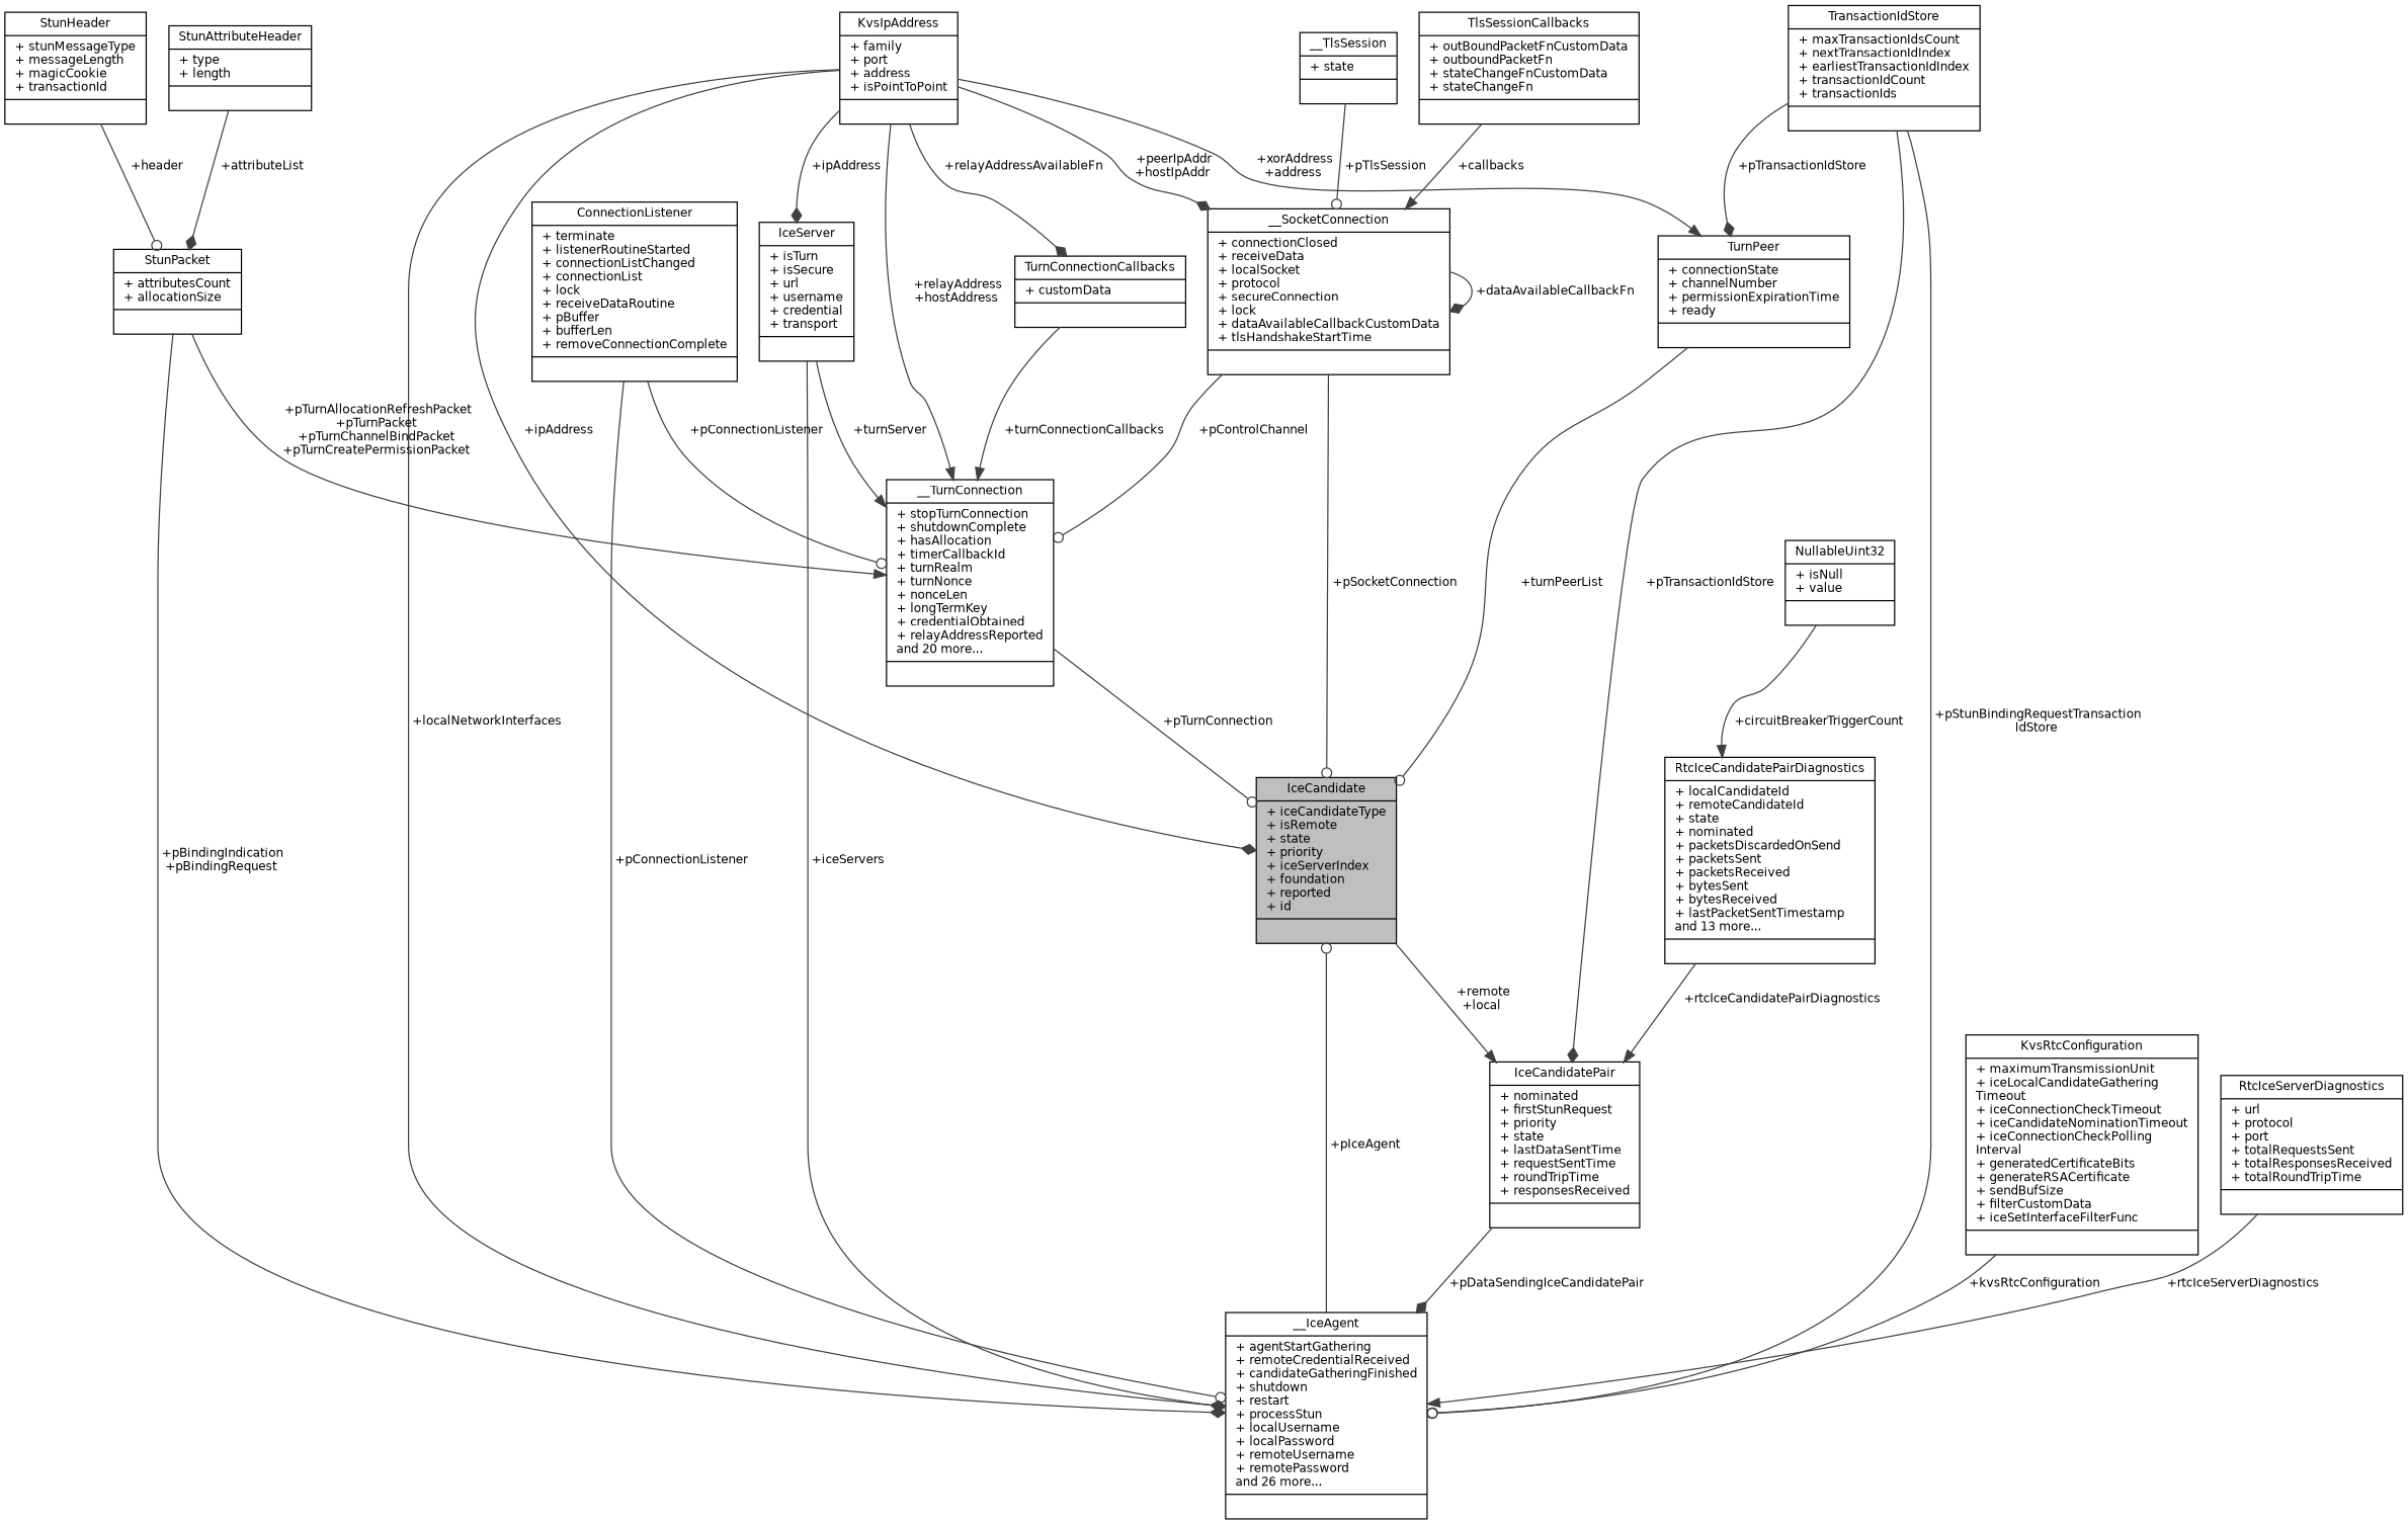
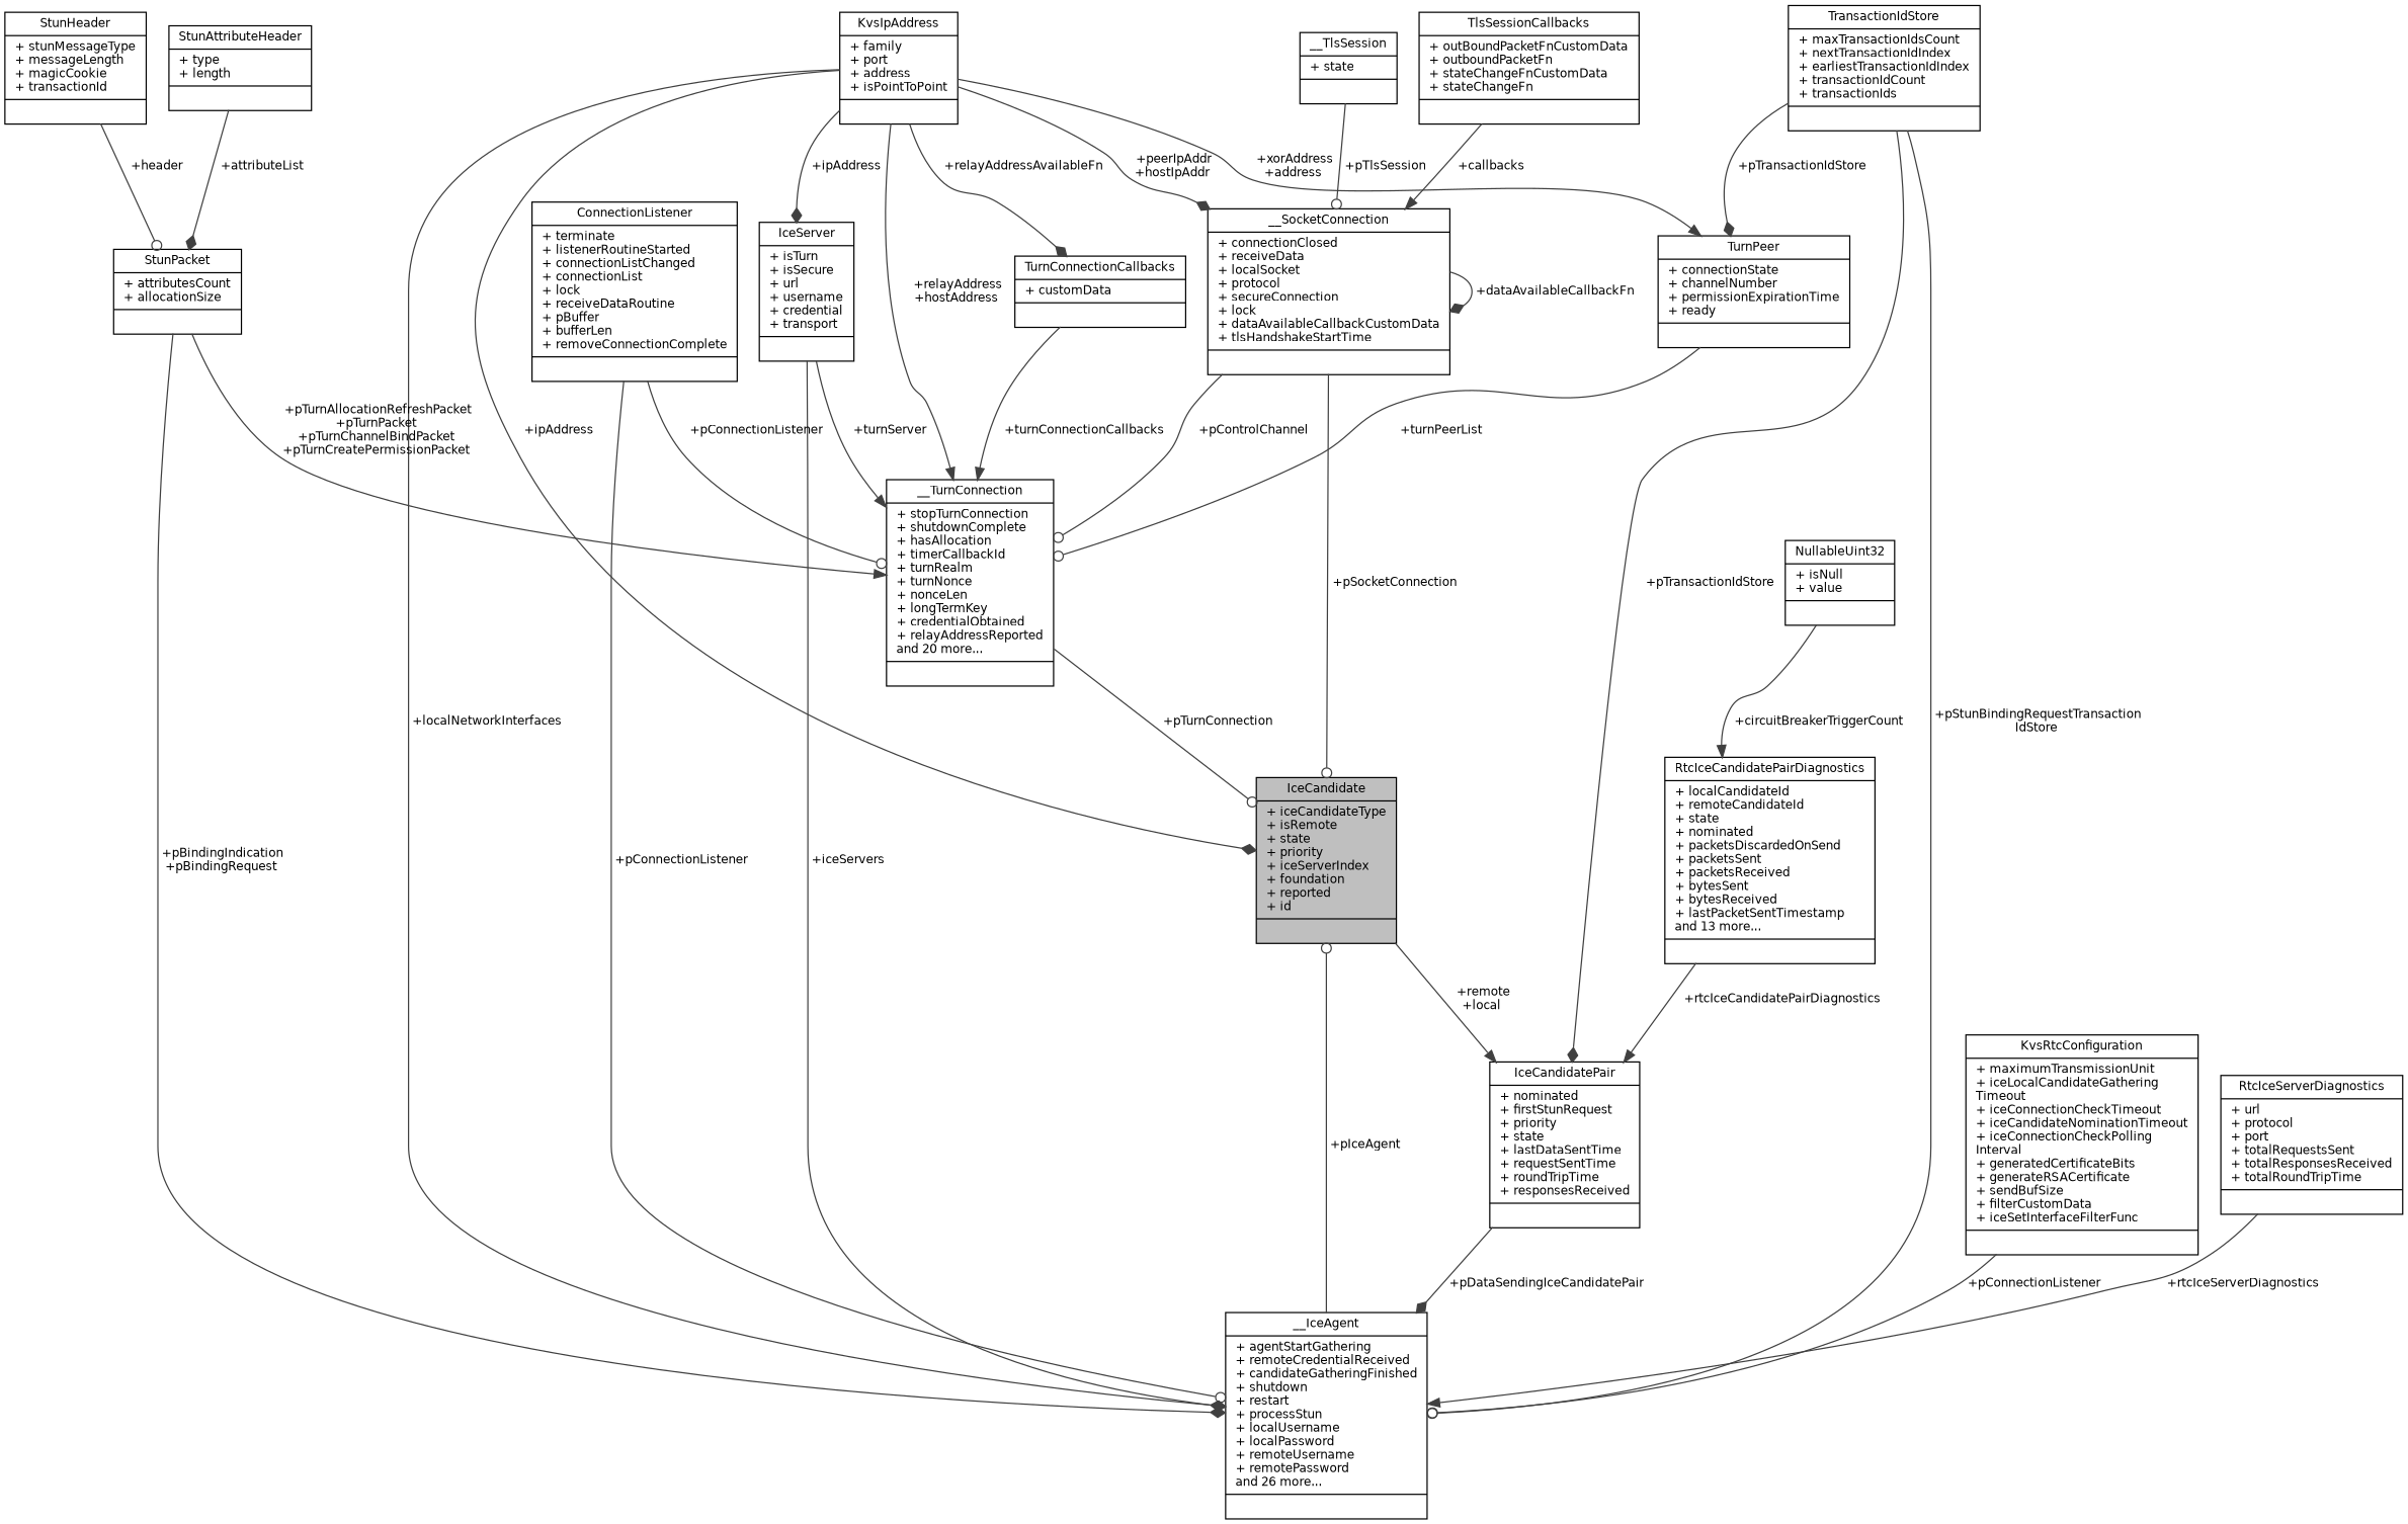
  digraph {
    node [color=black fillcolor=white fontname=Helvetica fontsize=10 shape=record style=filled]
    edge [arrowhead=diamond color=grey25 fontname=Helvetica fontsize=10 labelfontname=Helvetica labelfontsize=10 style=solid]
    n1 [fillcolor=grey75 fontcolor=black height=0.2 label="{IceCandidate\n|+ iceCandidateType\l+ isRemote\l+ state\l+ priority\l+ iceServerIndex\l+ foundation\l+ reported\l+ id\l|}" width=0.4]
    n2 [height=0.2 label="{IceCandidatePair\n|+ nominated\l+ firstStunRequest\l+ priority\l+ state\l+ lastDataSentTime\l+ requestSentTime\l+ roundTripTime\l+ responsesReceived\l|}" width=0.4]
    n3 [height=0.2 label="{__IceAgent\n|+ agentStartGathering\l+ remoteCredentialReceived\l+ candidateGatheringFinished\l+ shutdown\l+ restart\l+ processStun\l+ localUsername\l+ localPassword\l+ remoteUsername\l+ remotePassword\land 26 more...\l|}" width=0.4]
    n4 [height=0.2 label="{__TurnConnection\n|+ stopTurnConnection\l+ shutdownComplete\l+ hasAllocation\l+ timerCallbackId\l+ turnRealm\l+ turnNonce\l+ nonceLen\l+ longTermKey\l+ credentialObtained\l+ relayAddressReported\land 20 more...\l|}" width=0.4]
    n5 [height=0.2 label="{IceServer\n|+ isTurn\l+ isSecure\l+ url\l+ username\l+ credential\l+ transport\l|}" width=0.4]
    n6 [height=0.2 label="{KvsIpAddress\n|+ family\l+ port\l+ address\l+ isPointToPoint\l|}" width=0.4]
    n7 [height=0.2 label="{TurnPeer\n|+ connectionState\l+ channelNumber\l+ permissionExpirationTime\l+ ready\l|}" width=0.4]
    n8 [height=0.2 label="{__SocketConnection\n|+ connectionClosed\l+ receiveData\l+ localSocket\l+ protocol\l+ secureConnection\l+ lock\l+ dataAvailableCallbackCustomData\l+ tlsHandshakeStartTime\l|}" width=0.4]
    n9 [height=0.2 label="{TurnConnectionCallbacks\n|+ customData\l|}" width=0.4]
    n10 [height=0.2 label="{ConnectionListener\n|+ terminate\l+ listenerRoutineStarted\l+ connectionListChanged\l+ connectionList\l+ lock\l+ receiveDataRoutine\l+ pBuffer\l+ bufferLen\l+ removeConnectionComplete\l|}" width=0.4]
    n11 [height=0.2 label="{StunPacket\n|+ attributesCount\l+ allocationSize\l|}" width=0.4]
    n12 [height=0.2 label="{StunHeader\n|+ stunMessageType\l+ messageLength\l+ magicCookie\l+ transactionId\l|}" width=0.4]
    n13 [height=0.2 label="{StunAttributeHeader\n|+ type\l+ length\l|}" width=0.4]
    n14 [height=0.2 label="{TransactionIdStore\n|+ maxTransactionIdsCount\l+ nextTransactionIdIndex\l+ earliestTransactionIdIndex\l+ transactionIdCount\l+ transactionIds\l|}" width=0.4]
    n15 [height=0.2 label="{__TlsSession\n|+ state\l|}" width=0.4]
    n16 [height=0.2 label="{TlsSessionCallbacks\n|+ outBoundPacketFnCustomData\l+ outboundPacketFn\l+ stateChangeFnCustomData\l+ stateChangeFn\l|}" width=0.4]
    n17 [height=0.2 label="{KvsRtcConfiguration\n|+ maximumTransmissionUnit\l+ iceLocalCandidateGathering\lTimeout\l+ iceConnectionCheckTimeout\l+ iceCandidateNominationTimeout\l+ iceConnectionCheckPolling\lInterval\l+ generatedCertificateBits\l+ generateRSACertificate\l+ sendBufSize\l+ filterCustomData\l+ iceSetInterfaceFilterFunc\l|}" width=0.4]
    n18 [height=0.2 label="{RtcIceServerDiagnostics\n|+ url\l+ protocol\l+ port\l+ totalRequestsSent\l+ totalResponsesReceived\l+ totalRoundTripTime\l|}" width=0.4]
    n19 [height=0.2 label="{RtcIceCandidatePairDiagnostics\n|+ localCandidateId\l+ remoteCandidateId\l+ state\l+ nominated\l+ packetsDiscardedOnSend\l+ packetsSent\l+ packetsReceived\l+ bytesSent\l+ bytesReceived\l+ lastPacketSentTimestamp\land 13 more...\l|}" width=0.4]
    n20 [height=0.2 label="{NullableUint32\n|+ isNull\l+ value\l|}" width=0.4]
    n1 -> n2 [arrowhead=normal label=" +remote\n+local"]
    n2 -> n3 [label=" +pDataSendingIceCandidatePair"]
    n3 -> n1 [arrowhead=odot label=" +pIceAgent"]
    n4 -> n1 [arrowhead=odot label=" +pTurnConnection"]
    n5 -> n3 [label=" +iceServers"]
    n5 -> n4 [arrowhead=normal label=" +turnServer"]
    n6 -> n1 [label=" +ipAddress"]
    n6 -> n3 [label=" +localNetworkInterfaces"]
    n6 -> n4 [arrowhead=normal label=" +relayAddress\n+hostAddress"]
    n6 -> n5 [label=" +ipAddress"]
    n6 -> n7 [arrowhead=normal label=" +xorAddress\n+address"]
    n6 -> n8 [label=" +peerIpAddr\n+hostIpAddr"]
    n6 -> n9 [label=" +relayAddressAvailableFn"]
-   n7 -> n1 [arrowhead=odot label=" +turnPeerList"]
+   n7 -> n4 [arrowhead=odot label=" +turnPeerList"]
    n8 -> n1 [arrowhead=odot label=" +pSocketConnection"]
    n8 -> n4 [arrowhead=odot label=" +pControlChannel"]
    n8 -> n8 [label=" +dataAvailableCallbackFn"]
    n9 -> n4 [arrowhead=normal label=" +turnConnectionCallbacks"]
    n10 -> n3 [arrowhead=odot label=" +pConnectionListener"]
    n10 -> n4 [arrowhead=odot label=" +pConnectionListener"]
    n11 -> n3 [label=" +pBindingIndication\n+pBindingRequest"]
    n11 -> n4 [arrowhead=normal label=" +pTurnAllocationRefreshPacket\n+pTurnPacket\n+pTurnChannelBindPacket\n+pTurnCreatePermissionPacket"]
    n12 -> n11 [arrowhead=odot label=" +header"]
    n13 -> n11 [label=" +attributeList"]
    n14 -> n2 [label=" +pTransactionIdStore"]
    n14 -> n3 [arrowhead=odot label=" +pStunBindingRequestTransaction\lIdStore"]
    n14 -> n7 [label=" +pTransactionIdStore"]
    n15 -> n8 [arrowhead=odot label=" +pTlsSession"]
    n16 -> n8 [arrowhead=normal label=" +callbacks"]
-   n17 -> n3 [arrowhead=odot label=" +kvsRtcConfiguration"]
+   n17 -> n3 [arrowhead=odot label=" +pConnectionListener"]
    n18 -> n3 [arrowhead=normal label=" +rtcIceServerDiagnostics"]
    n19 -> n2 [arrowhead=normal label=" +rtcIceCandidatePairDiagnostics"]
    n20 -> n19 [arrowhead=normal label=" +circuitBreakerTriggerCount"]
  }
